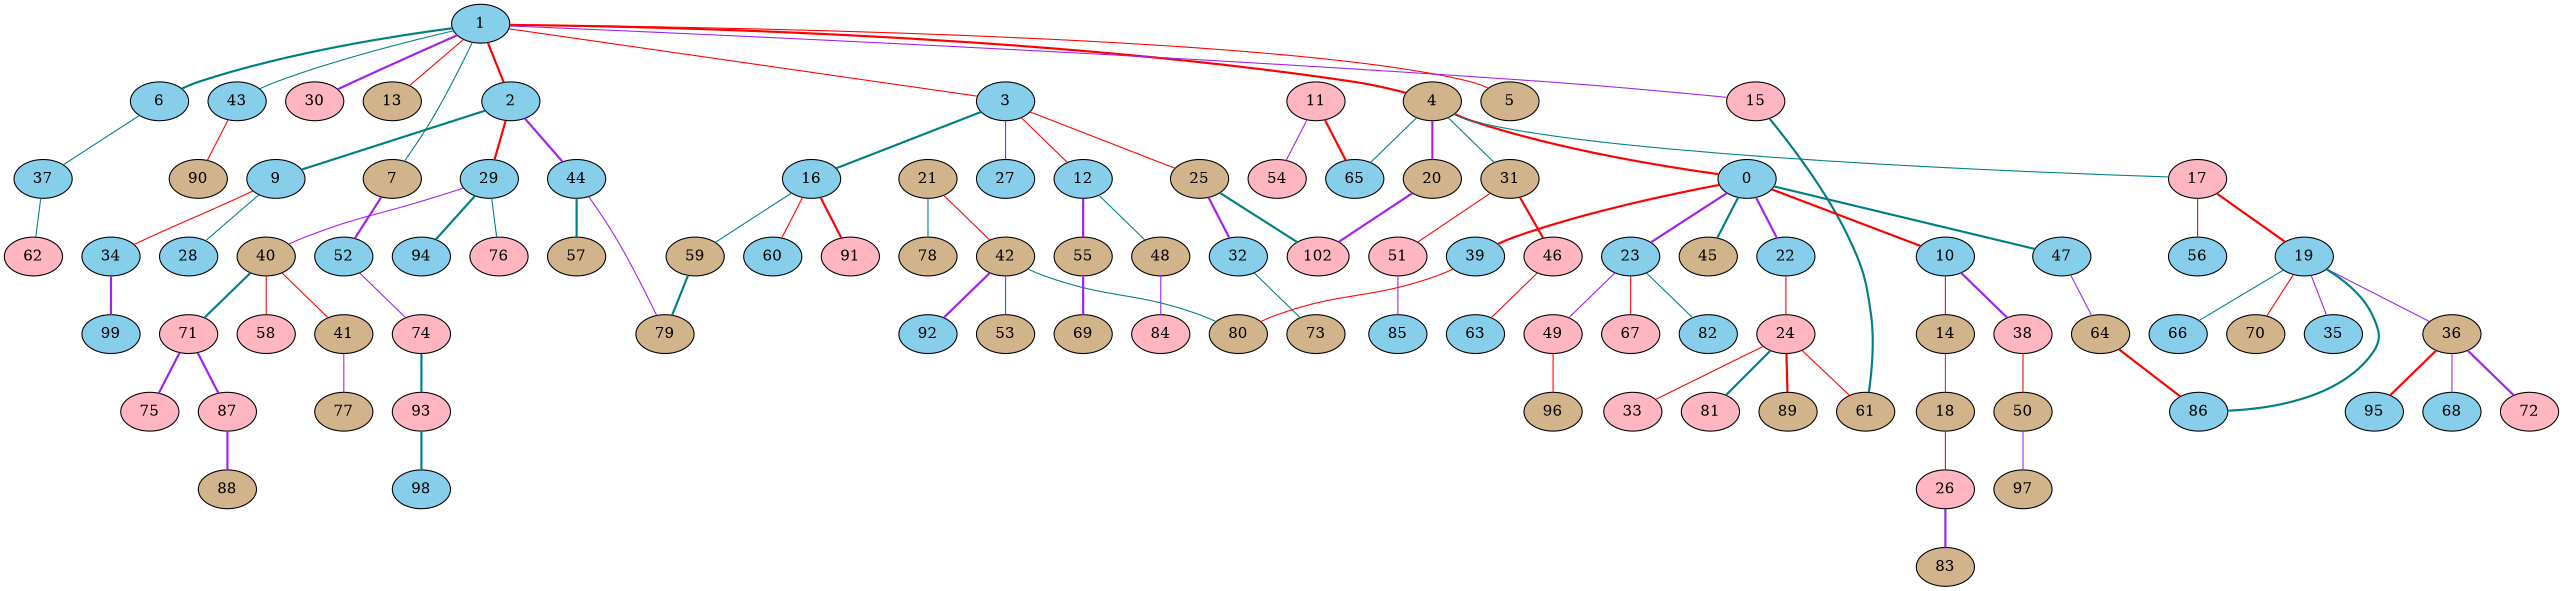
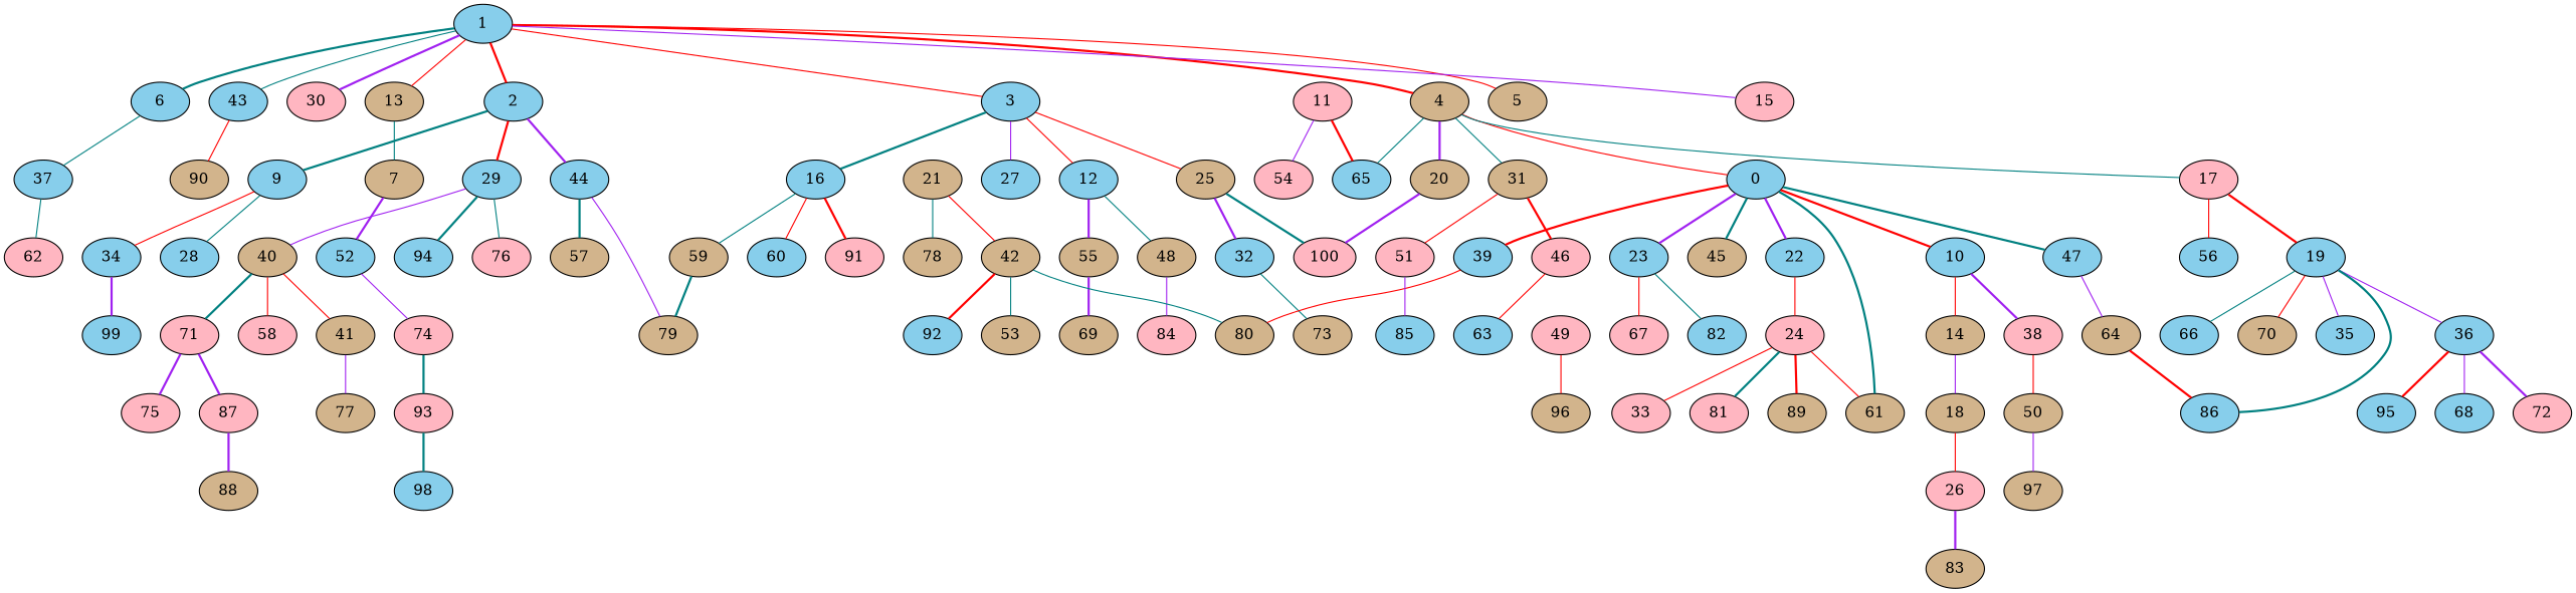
  graph {
    node [fillcolor=skyblue style=filled]
    edge [color=red style=solid]
    1
    2
    3
    4 [fillcolor=tan]
    5 [fillcolor=tan]
    6
    7 [fillcolor=tan]
    13 [fillcolor=tan]
    15 [fillcolor=lightpink]
    30 [fillcolor=lightpink]
    43
    9
    29
    44
    12
    16
    25 [fillcolor=tan]
    27
    n19 [label=0]
    17 [fillcolor=lightpink]
    20 [fillcolor=tan]
    31 [fillcolor=tan]
    65
    37
    52
    61 [fillcolor=tan]
    90 [fillcolor=tan]
    28
    34
    40 [fillcolor=tan]
    76 [fillcolor=lightpink]
    94
    57 [fillcolor=tan]
    79 [fillcolor=tan]
    48 [fillcolor=tan]
    55 [fillcolor=tan]
    59 [fillcolor=tan]
    60
    91 [fillcolor=lightpink]
-   100 [fillcolor=lightpink label=102]
+   100 [fillcolor=lightpink]
    32
    10
    22
    23
    39
    45 [fillcolor=tan]
    47
    11 [fillcolor=lightpink]
    54 [fillcolor=lightpink]
    19
    56
    46 [fillcolor=lightpink]
    51 [fillcolor=lightpink]
    62 [fillcolor=lightpink]
    74 [fillcolor=lightpink]
    99
    41 [fillcolor=tan]
    58 [fillcolor=lightpink]
    71 [fillcolor=lightpink]
    84 [fillcolor=lightpink]
    69 [fillcolor=tan]
    73 [fillcolor=tan]
    14 [fillcolor=tan]
    38 [fillcolor=lightpink]
    24 [fillcolor=lightpink]
    49 [fillcolor=lightpink]
    67 [fillcolor=lightpink]
    82
    80 [fillcolor=tan]
    64 [fillcolor=tan]
    35
-   36 [fillcolor=tan]
+   36
    66
    70 [fillcolor=tan]
    86
    21 [fillcolor=tan]
    42 [fillcolor=tan]
    78 [fillcolor=tan]
    63
    85
    93 [fillcolor=lightpink]
    18 [fillcolor=tan]
    50 [fillcolor=tan]
    33 [fillcolor=lightpink]
    81 [fillcolor=lightpink]
    89 [fillcolor=tan]
    96 [fillcolor=tan]
    26 [fillcolor=lightpink]
    97 [fillcolor=tan]
    83 [fillcolor=tan]
    68
    72 [fillcolor=lightpink]
    95
    53 [fillcolor=tan]
    92
    77 [fillcolor=tan]
    75 [fillcolor=lightpink]
    87 [fillcolor=lightpink]
    88 [fillcolor=tan]
    98
    1 -- 2 [style=bold]
    1 -- 3
    1 -- 4 [style=bold]
    1 -- 5
    1 -- 6 [color=teal style=bold]
-   1 -- 7 [color=teal]
+   13 -- 7 [color=teal]
    1 -- 13
    1 -- 15 [color=purple]
    1 -- 30 [color=purple style=bold]
    1 -- 43 [color=teal]
    2 -- 9 [color=teal style=bold]
    2 -- 29 [style=bold]
    2 -- 44 [color=purple style=bold]
    3 -- 12
    3 -- 16 [color=teal style=bold]
    3 -- 25
    3 -- 27 [color=purple]
-   4 -- n19 [style=bold]
+   4 -- n19
    4 -- 17 [color=teal]
    4 -- 20 [color=purple style=bold]
    4 -- 31 [color=teal]
    4 -- 65 [color=teal]
    6 -- 37 [color=teal]
    7 -- 52 [color=purple style=bold]
-   15 -- 61 [color=teal style=bold]
+   n19 -- 61 [color=teal style=bold]
    43 -- 90
    9 -- 28 [color=teal]
    9 -- 34
    29 -- 40 [color=purple]
    29 -- 76 [color=teal]
    29 -- 94 [color=teal style=bold]
    44 -- 57 [color=teal style=bold]
    44 -- 79 [color=purple]
    12 -- 48 [color=teal]
    12 -- 55 [color=purple style=bold]
    16 -- 59 [color=teal]
    16 -- 60
    16 -- 91 [style=bold]
    25 -- 100 [color=teal style=bold]
    25 -- 32 [color=purple style=bold]
    n19 -- 10 [style=bold]
    n19 -- 22 [color=purple style=bold]
    n19 -- 23 [color=purple style=bold]
    n19 -- 39 [style=bold]
    n19 -- 45 [color=teal style=bold]
    n19 -- 47 [color=teal style=bold]
    17 -- 19 [style=bold]
    17 -- 56
    20 -- 100 [color=purple style=bold]
    31 -- 46 [style=bold]
    31 -- 51
    37 -- 62 [color=teal]
    52 -- 74 [color=purple]
    34 -- 99 [color=purple style=bold]
    40 -- 41
    40 -- 58
    40 -- 71 [color=teal style=bold]
    48 -- 84 [color=purple]
    55 -- 69 [color=purple style=bold]
    59 -- 79 [color=teal style=bold]
    32 -- 73 [color=teal]
    10 -- 14
    10 -- 38 [color=purple style=bold]
    22 -- 24
-   23 -- 49 [color=purple]
    23 -- 67
    23 -- 82 [color=teal]
    39 -- 80
    47 -- 64 [color=purple]
    11 -- 65 [style=bold]
    11 -- 54 [color=purple]
    19 -- 35 [color=purple]
    19 -- 36 [color=purple]
    19 -- 66 [color=teal]
    19 -- 70
    19 -- 86 [color=teal style=bold]
    46 -- 63
    51 -- 85 [color=purple]
    74 -- 93 [color=teal style=bold]
    41 -- 77 [color=purple]
    71 -- 75 [color=purple style=bold]
    71 -- 87 [color=purple style=bold]
    14 -- 18 [color=purple]
    38 -- 50
    24 -- 61
    24 -- 33
    24 -- 81 [color=teal style=bold]
    24 -- 89 [style=bold]
    49 -- 96
    64 -- 86 [style=bold]
    36 -- 68 [color=purple]
    36 -- 72 [color=purple style=bold]
    36 -- 95 [style=bold]
    21 -- 42
    21 -- 78 [color=teal]
    42 -- 80 [color=teal]
    42 -- 53 [color=teal]
-   42 -- 92 [color=purple style=bold]
+   42 -- 92 [style=bold]
    93 -- 98 [color=teal style=bold]
    18 -- 26
    50 -- 97 [color=purple]
    26 -- 83 [color=purple style=bold]
    87 -- 88 [color=purple style=bold]
  }
